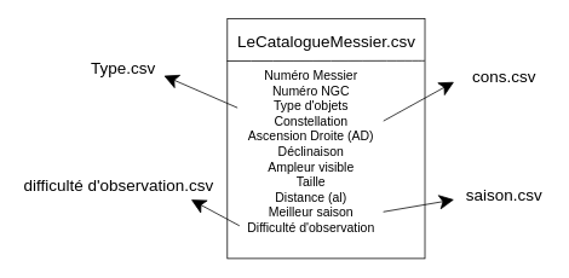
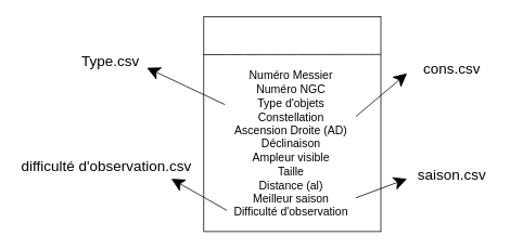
  <mxCell id="0" />
  <mxCell id="1" parent="0" />
  <mxCell id="2" value="" style="group" parent="1" vertex="1" connectable="0"><mxGeometry x="250" y="20" width="236" height="265" as="geometry" /></mxCell>
  <mxCell id="3" value="" style="group" parent="2" vertex="1" connectable="0"><mxGeometry width="223.648" height="265" as="geometry" /></mxCell>
  <mxCell id="4" value="" style="rounded=0;whiteSpace=wrap;html=1;hachureGap=4;pointerEvents=0;" parent="3" vertex="1"><mxGeometry width="217.846" height="265" as="geometry" /></mxCell>
  <mxCell id="5" style="edgeStyle=none;curved=1;rounded=0;orthogonalLoop=1;jettySize=auto;html=1;entryX=-0.002;entryY=0.177;entryDx=0;entryDy=0;fontSize=20;endArrow=none;startSize=14;endSize=14;sourcePerimeterSpacing=8;targetPerimeterSpacing=8;endFill=0;entryPerimeter=0;exitX=0.999;exitY=0.176;exitDx=0;exitDy=0;exitPerimeter=0;" parent="3" source="4" target="4" edge="1"><mxGeometry relative="1" as="geometry"><mxPoint x="242.051" y="25.98" as="sourcePoint" /></mxGeometry></mxCell>
- <mxCell id="6" value="&lt;font style=&quot;font-size: 18px&quot;&gt;LeCatalogueMessier.csv&lt;/font&gt;" style="text;html=1;align=center;verticalAlign=middle;resizable=0;points=[];autosize=1;strokeColor=none;fillColor=none;fontSize=20;" parent="3" vertex="1"><mxGeometry x="3.923" y="9.998" width="210" height="30" as="geometry" /></mxCell>
- <mxCell id="7" value="Numéro Messier&lt;br style=&quot;font-size: 14px;&quot;&gt;Numéro NGC&lt;br style=&quot;font-size: 14px;&quot;&gt;Type d'objets&lt;br style=&quot;font-size: 14px;&quot;&gt;Constellation&lt;br style=&quot;font-size: 14px;&quot;&gt;Ascension Droite (AD)&lt;br style=&quot;font-size: 14px;&quot;&gt;Déclinaison&lt;br style=&quot;font-size: 14px;&quot;&gt;Ampleur visible&lt;br style=&quot;font-size: 14px;&quot;&gt;Taille&lt;br style=&quot;font-size: 14px;&quot;&gt;Distance (al)&lt;br style=&quot;font-size: 14px;&quot;&gt;Meilleur saison&lt;br style=&quot;font-size: 14px;&quot;&gt;Difficulté d'observation&lt;br style=&quot;font-size: 14px;&quot;&gt;" style="text;html=1;align=center;verticalAlign=middle;resizable=0;points=[];autosize=1;strokeColor=none;fillColor=none;fontSize=14;" parent="2" vertex="1"><mxGeometry x="12.103" y="51.961" width="160" height="190" as="geometry" /></mxCell>
+ <mxCell id="7" value="Numéro Messier&lt;br style=&quot;font-size: 14px;&quot;&gt;Numéro NGC&lt;br style=&quot;font-size: 14px;&quot;&gt;Type d'objets&lt;br style=&quot;font-size: 14px;&quot;&gt;Constellation&lt;br style=&quot;font-size: 14px;&quot;&gt;Ascension Droite (AD)&lt;br style=&quot;font-size: 14px;&quot;&gt;Déclinaison&lt;br style=&quot;font-size: 14px;&quot;&gt;Ampleur visible&lt;br style=&quot;font-size: 14px;&quot;&gt;Taille&lt;br style=&quot;font-size: 14px;&quot;&gt;Distance (al)&lt;br style=&quot;font-size: 14px;&quot;&gt;Meilleur saison&lt;br style=&quot;font-size: 14px;&quot;&gt;Difficulté d'observation&lt;br style=&quot;font-size: 14px;&quot;&gt;" style="text;html=1;align=center;verticalAlign=middle;resizable=0;points=[];autosize=1;strokeColor=none;fillColor=none;fontSize=14;" parent="2" vertex="1"><mxGeometry x="27.103" y="61.961" width="160" height="190" as="geometry" /></mxCell>
  <mxCell id="8" value="" style="endArrow=classic;html=1;fontSize=20;startSize=14;endSize=14;sourcePerimeterSpacing=8;targetPerimeterSpacing=8;anchorPointDirection=0;ignoreEdge=1;exitX=0.008;exitY=0.931;exitDx=0;exitDy=0;exitPerimeter=0;" parent="1" source="7" edge="1"><mxGeometry width="50" height="50" relative="1" as="geometry"><mxPoint x="250" y="270" as="sourcePoint" /><mxPoint x="210" y="220" as="targetPoint" /></mxGeometry></mxCell>
  <mxCell id="9" value="" style="endArrow=classic;html=1;fontSize=20;startSize=14;endSize=14;sourcePerimeterSpacing=8;targetPerimeterSpacing=8;anchorPointDirection=0;ignoreEdge=1;exitX=-0.006;exitY=0.245;exitDx=0;exitDy=0;exitPerimeter=0;" parent="1" source="7" edge="1"><mxGeometry width="50" height="50" relative="1" as="geometry"><mxPoint x="255.28" y="110" as="sourcePoint" /><mxPoint x="180" y="83.11" as="targetPoint" /></mxGeometry></mxCell>
  <mxCell id="10" value="" style="endArrow=classic;html=1;fontSize=20;startSize=14;endSize=14;sourcePerimeterSpacing=8;targetPerimeterSpacing=8;exitX=1;exitY=0.322;exitDx=0;exitDy=0;exitPerimeter=0;" parent="1" source="7" edge="1"><mxGeometry width="50" height="50" relative="1" as="geometry"><mxPoint x="500" y="60" as="sourcePoint" /><mxPoint x="500" y="90" as="targetPoint" /></mxGeometry></mxCell>
  <mxCell id="11" value="" style="endArrow=classic;html=1;fontSize=20;startSize=14;endSize=14;sourcePerimeterSpacing=8;targetPerimeterSpacing=8;exitX=0.999;exitY=0.85;exitDx=0;exitDy=0;exitPerimeter=0;" parent="1" source="7" edge="1"><mxGeometry width="50" height="50" relative="1" as="geometry"><mxPoint x="510" y="280" as="sourcePoint" /><mxPoint x="500" y="220" as="targetPoint" /></mxGeometry></mxCell>
  <mxCell id="12" value="Type.csv" style="text;html=1;align=center;verticalAlign=middle;resizable=0;points=[];autosize=1;strokeColor=none;fillColor=none;fontSize=18;" parent="1" vertex="1"><mxGeometry x="90" y="60" width="90" height="30" as="geometry" /></mxCell>
  <mxCell id="13" value="difficulté d'observation.csv" style="text;html=1;align=center;verticalAlign=middle;resizable=0;points=[];autosize=1;strokeColor=none;fillColor=none;fontSize=18;" parent="1" vertex="1"><mxGeometry x="20" y="190" width="220" height="30" as="geometry" /></mxCell>
  <mxCell id="14" value="saison.csv" style="text;html=1;align=center;verticalAlign=middle;resizable=0;points=[];autosize=1;strokeColor=none;fillColor=none;fontSize=18;" parent="1" vertex="1"><mxGeometry x="505" y="200" width="100" height="30" as="geometry" /></mxCell>
  <mxCell id="15" value="cons.csv" style="text;html=1;align=center;verticalAlign=middle;resizable=0;points=[];autosize=1;strokeColor=none;fillColor=none;fontSize=18;" parent="1" vertex="1"><mxGeometry x="510" y="70" width="90" height="30" as="geometry" /></mxCell>
